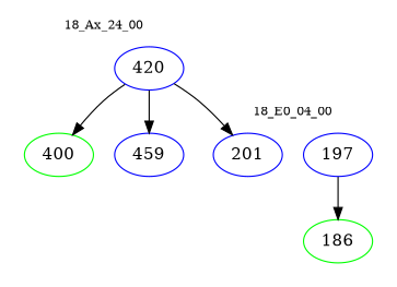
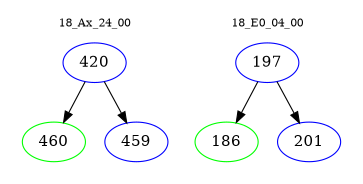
  digraph {
    node [color=blue]
    edge [color=black]
    n1 [label=420]
-   n2 [color=green label=400]
+   n2 [color=green label=460]
    n3 [label=459]
    n4 [label=197]
    n5 [color=green label=186]
    n6 [label=201]
    subgraph cluster_1 {
      color=white
      fontsize=10
      label="18_Ax_24_00"
      n1
      n2
      n3
    }
    subgraph cluster_2 {
      color=white
      fontsize=10
      label="18_E0_04_00"
      n4
      n5
      n6
    }
    n1 -> n2
    n1 -> n3
    n4 -> n5
-   n1 -> n6
+   n4 -> n6
  }
